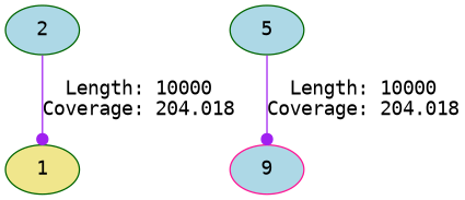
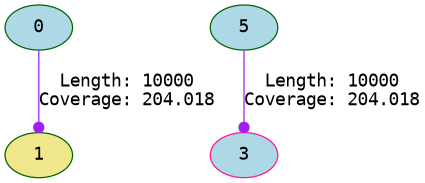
  digraph {
    fontname="DejaVu Sans Mono"
    node [color=darkgreen fillcolor=lightblue fontname="DejaVu Sans Mono" style=filled]
    edge [arrowhead=dot color=purple fontname="DejaVu Sans Mono"]
    1 [fillcolor=khaki]
-   2
+   2 [label=0]
    n3 [label=5]
-   3 [color=deeppink label=9]
+   3 [color=deeppink]
    2 -> 1 [label="Length: 10000\nCoverage: 204.018"]
    n3 -> 3 [label="Length: 10000\nCoverage: 204.018"]
  }
